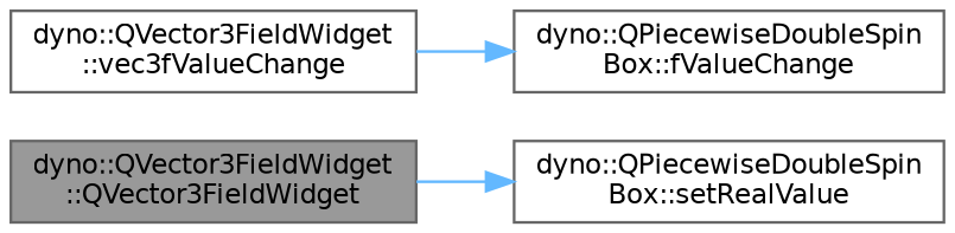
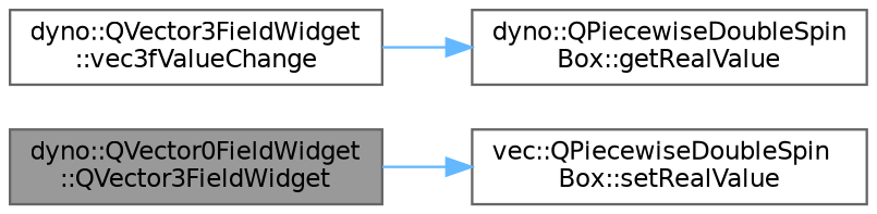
  digraph {
    rankdir=LR
    node [color=grey40 fillcolor=white fontname=Helvetica fontsize=10 shape=box style=filled]
    edge [color=steelblue1 fontname=Helvetica fontsize=10 labelfontname=Helvetica labelfontsize=10 style=solid]
-   n1 [color=gray40 fillcolor=grey60 fontcolor=black height=0.2 label="dyno::QVector3FieldWidget\l::QVector3FieldWidget" width=0.4]
-   n2 [height=0.2 label="dyno::QPiecewiseDoubleSpin\lBox::setRealValue" width=0.4]
+   n1 [color=gray40 fillcolor=grey60 fontcolor=black height=0.2 label="dyno::QVector0FieldWidget\l::QVector3FieldWidget" width=0.4]
+   n2 [height=0.2 label="vec::QPiecewiseDoubleSpin\lBox::setRealValue" width=0.4]
    n3 [height=0.2 label="dyno::QVector3FieldWidget\l::vec3fValueChange" width=0.4]
-   n4 [height=0.2 label="dyno::QPiecewiseDoubleSpin\lBox::fValueChange" width=0.4]
+   n4 [height=0.2 label="dyno::QPiecewiseDoubleSpin\lBox::getRealValue" width=0.4]
    n1 -> n2
    n3 -> n4
  }
